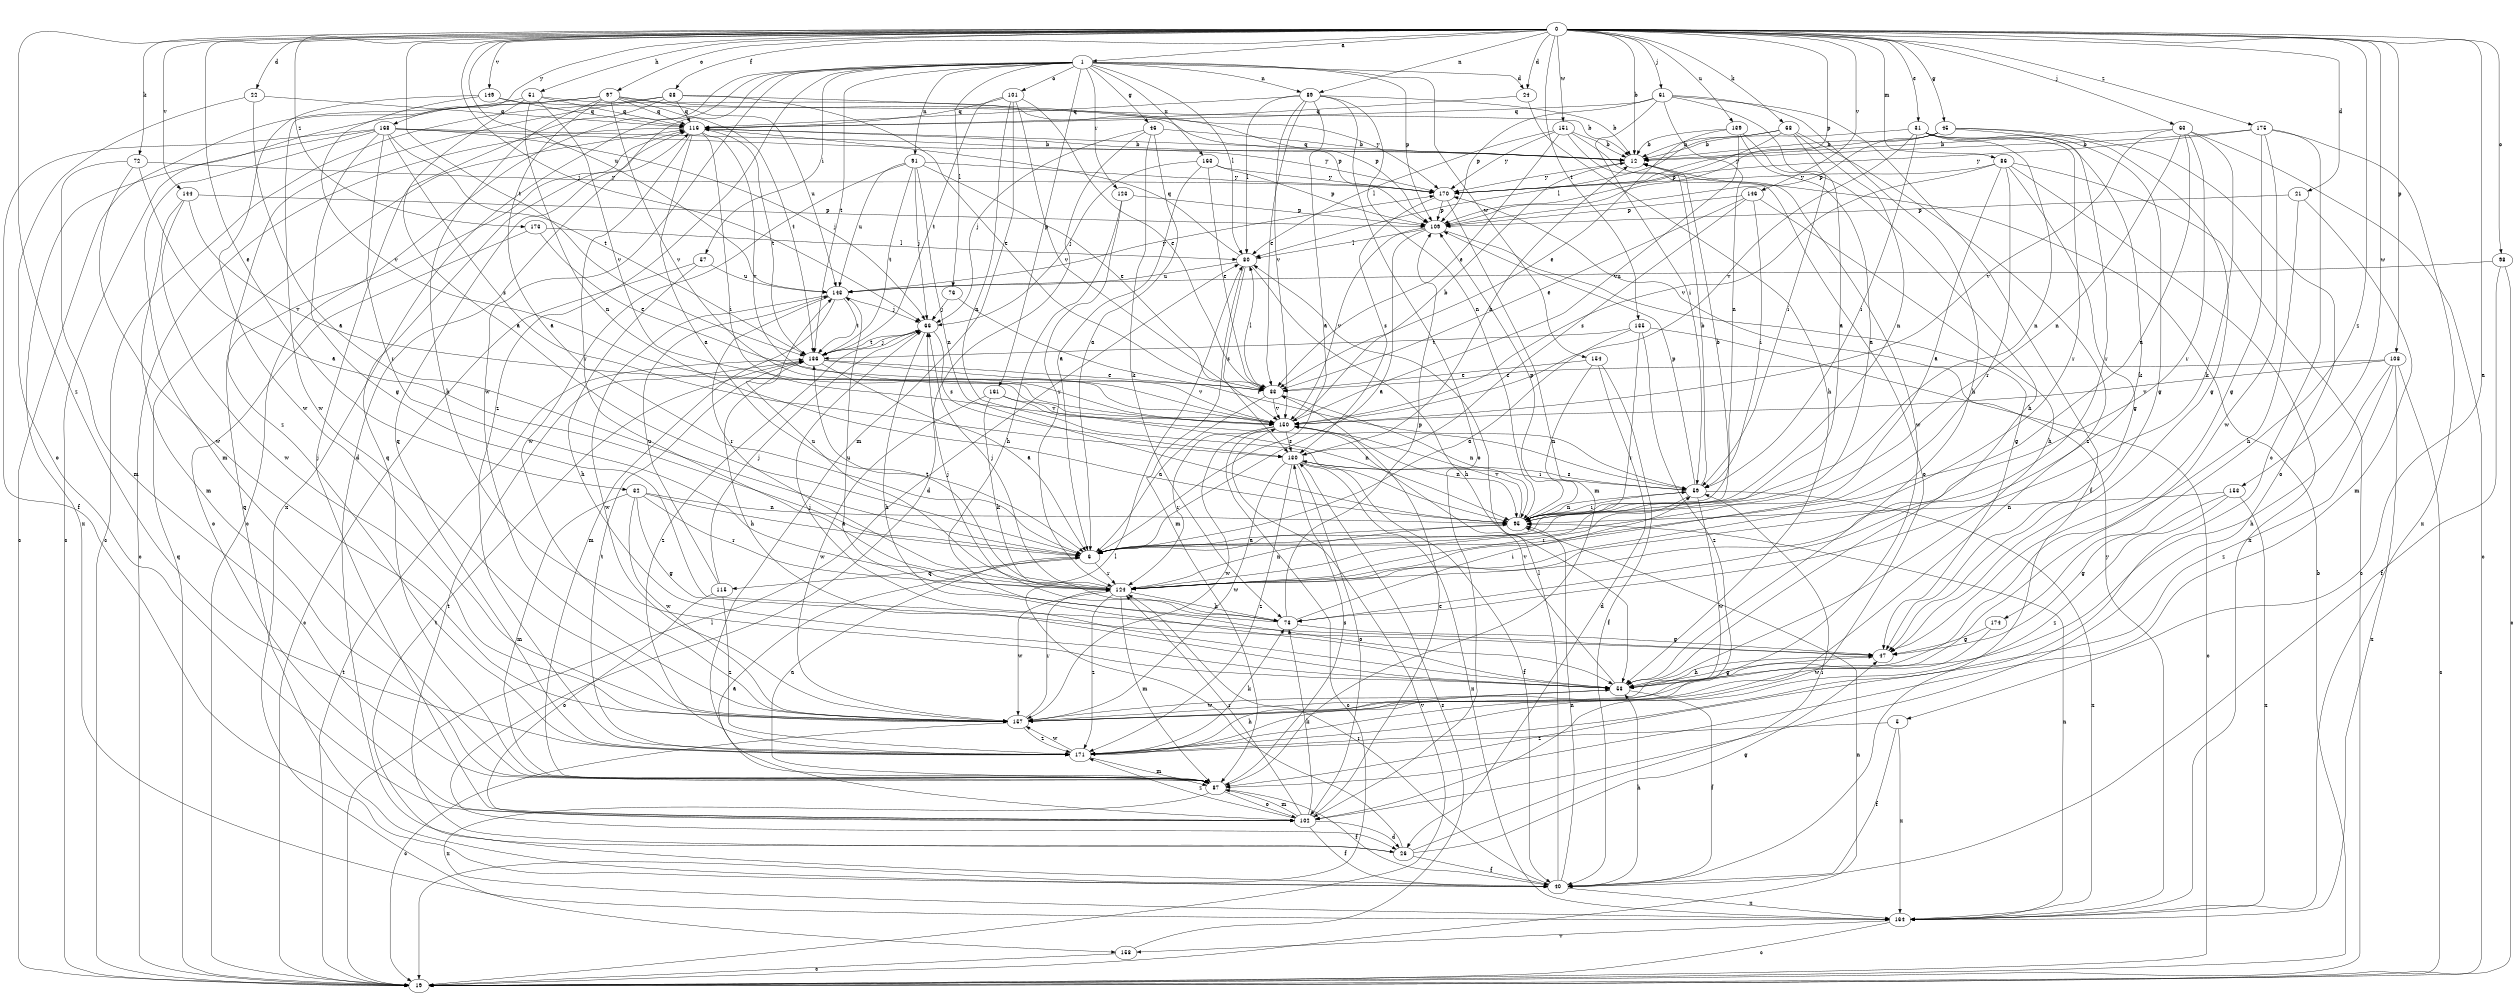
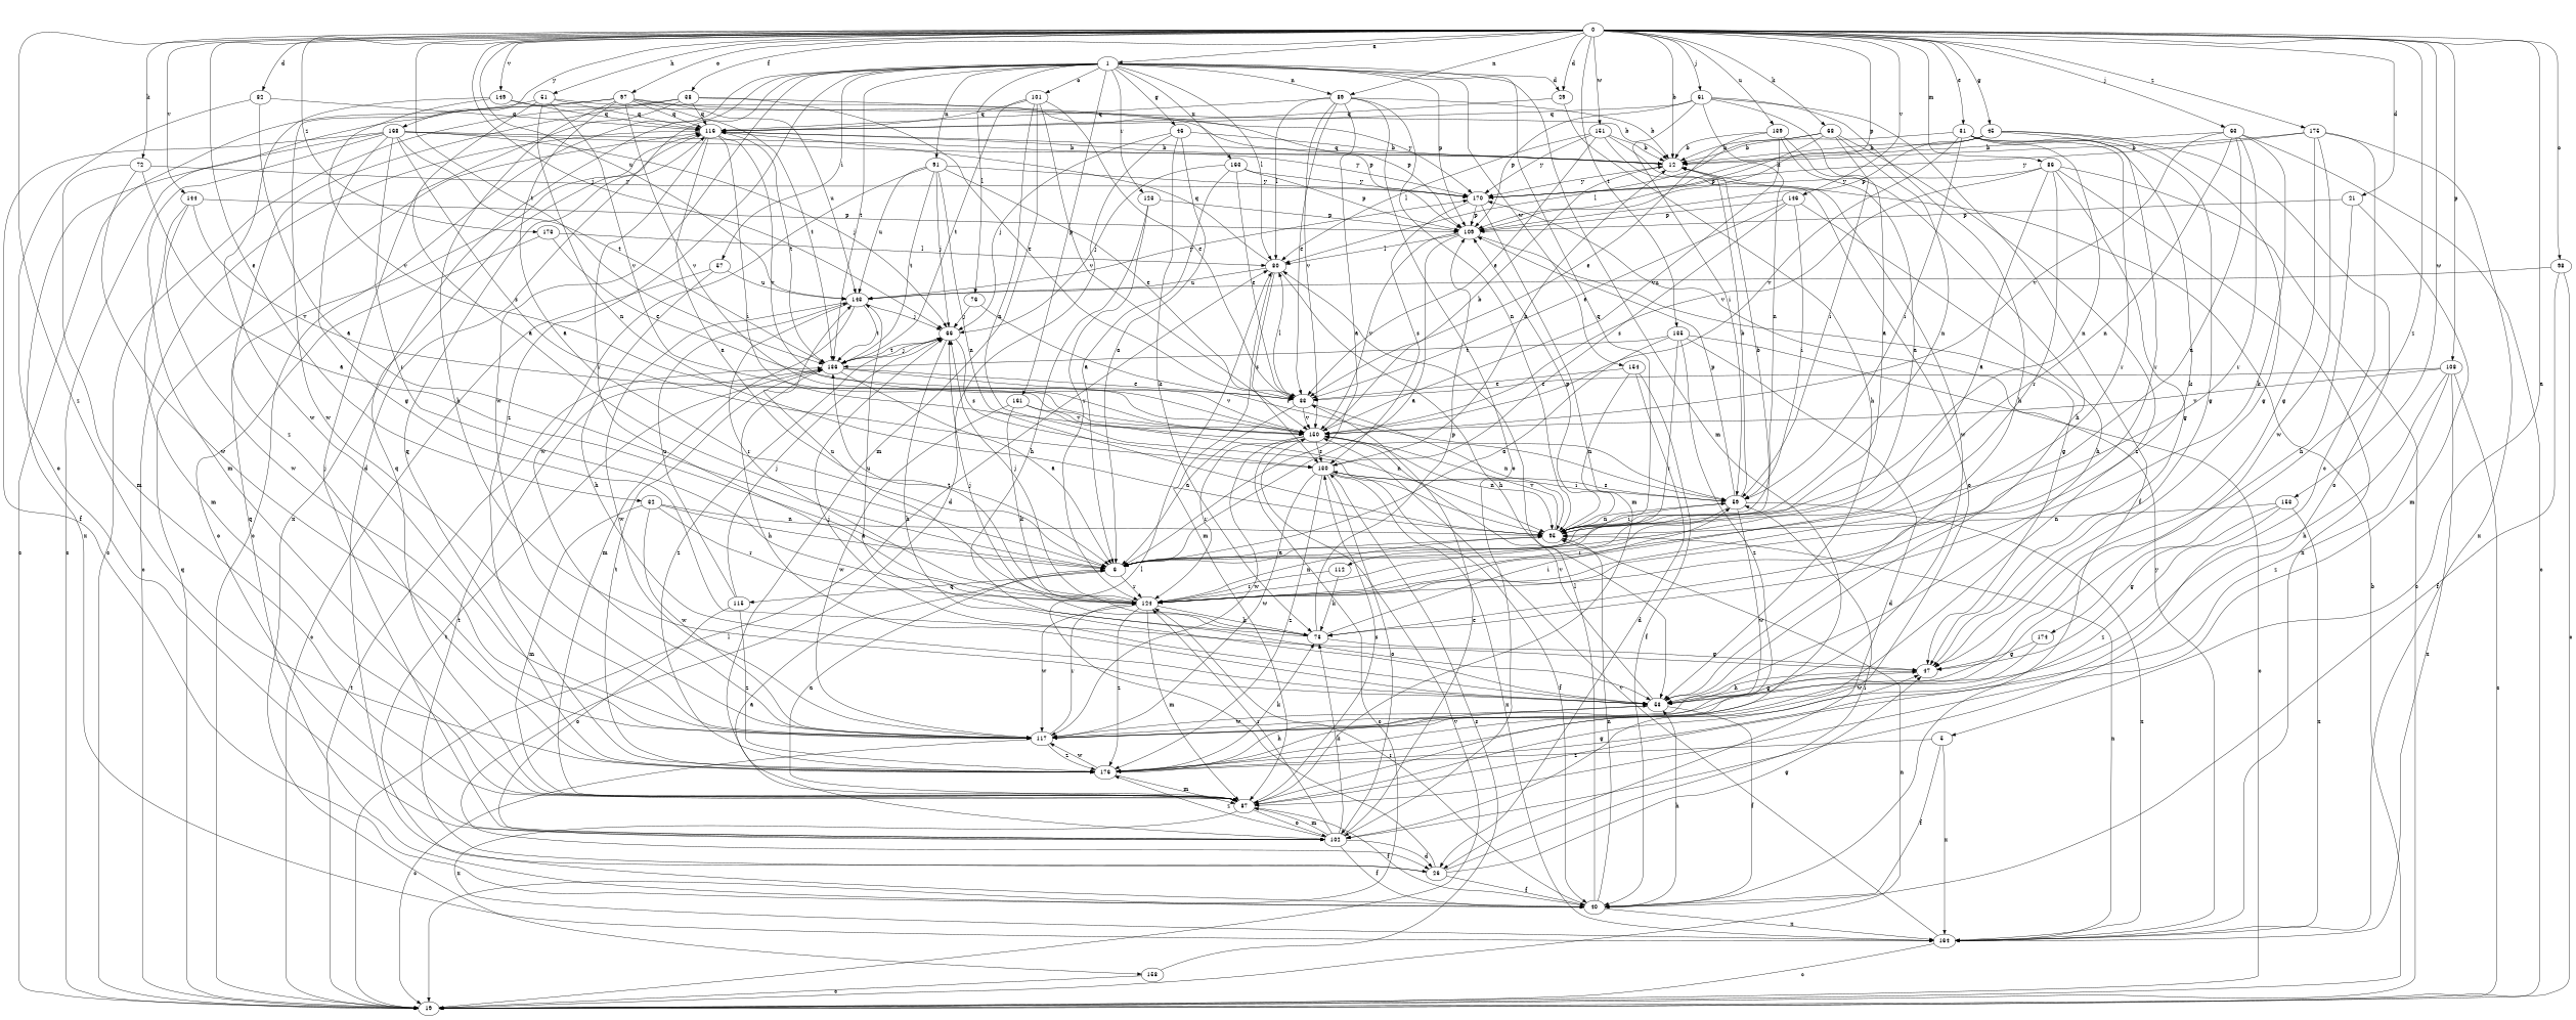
  strict digraph {
    0
    1
    5
    12
    21
-   22
-   24
+   22 [label=82]
+   24 [label=29]
    31
    32
    38
    45
    51
    61
    63
    66
    68
    72
    86
    89
    97
    98
    108
    109
    135
    136
    139
    143
    144
    146
    149
    151
    153
    168
    173
    174
    175
-   176 [label=171]
+   176
    19
    26
    46
    57
    76
    80
    87
    91
    101
+   112
    123
    154
-   157
+   157 [label=117]
    158
    161
    163
    40
    164
    116
    170
    53
    6
    102
    124
    95
    150
    47
    59
    73
    33
    130
    115
    0 -> 1 [label=a]
    0 -> 5 [label=a]
    0 -> 12 [label=b]
    0 -> 21 [label=d]
    0 -> 22 [label=d]
    0 -> 24 [label=d]
    0 -> 31 [label=e]
    0 -> 32 [label=e]
    0 -> 38 [label=f]
    0 -> 45 [label=g]
    0 -> 51 [label=h]
    0 -> 61 [label=j]
    0 -> 63 [label=j]
    0 -> 66 [label=j]
    0 -> 68 [label=k]
    0 -> 72 [label=k]
    0 -> 86 [label=m]
    0 -> 89 [label=n]
    0 -> 97 [label=o]
    0 -> 98 [label=o]
    0 -> 108 [label=p]
    0 -> 109 [label=p]
    0 -> 135 [label=t]
    0 -> 136 [label=t]
    0 -> 139 [label=u]
    0 -> 143 [label=u]
    0 -> 144 [label=v]
    0 -> 146 [label=v]
    0 -> 149 [label=v]
    0 -> 151 [label=w]
    0 -> 153 [label=w]
    0 -> 168 [label=y]
    0 -> 173 [label=z]
    0 -> 174 [label=z]
    0 -> 175 [label=z]
    0 -> 176 [label=z]
    1 -> 24 [label=d]
    1 -> 89 [label=n]
    1 -> 109 [label=p]
    1 -> 136 [label=t]
    1 -> 176 [label=z]
    1 -> 19 [label=c]
    1 -> 26 [label=d]
    1 -> 46 [label=g]
    1 -> 57 [label=i]
    1 -> 76 [label=l]
    1 -> 80 [label=l]
+   1 -> 87 [label=m]
    1 -> 91 [label=n]
    1 -> 101 [label=o]
+   1 -> 112 [label=q]
    1 -> 123 [label=r]
    1 -> 154 [label=w]
    1 -> 157 [label=w]
    1 -> 158 [label=x]
    1 -> 161 [label=p]
    1 -> 163 [label=x]
    5 -> 176 [label=z]
    5 -> 40 [label=f]
    5 -> 164 [label=x]
    12 -> 116 [label=q]
    12 -> 170 [label=y]
    21 -> 109 [label=p]
    21 -> 87 [label=m]
    21 -> 53 [label=h]
    22 -> 116 [label=q]
    22 -> 6 [label=a]
    22 -> 102 [label=o]
    24 -> 116 [label=q]
    24 -> 53 [label=h]
    31 -> 12 [label=b]
    31 -> 124 [label=r]
    31 -> 95 [label=n]
    31 -> 150 [label=v]
    31 -> 47 [label=g]
    31 -> 59 [label=i]
    31 -> 73 [label=k]
    32 -> 87 [label=m]
    32 -> 157 [label=w]
    32 -> 6 [label=a]
    32 -> 124 [label=r]
    32 -> 95 [label=n]
    38 -> 109 [label=p]
    38 -> 176 [label=z]
    38 -> 19 [label=c]
    38 -> 116 [label=q]
    38 -> 102 [label=j]
    38 -> 33 [label=e]
    45 -> 12 [label=b]
    45 -> 109 [label=p]
-   45 -> 170 [label=y]
+   45 -> 170 [label=k]
    45 -> 102 [label=o]
    45 -> 124 [label=r]
    45 -> 47 [label=g]
    51 -> 109 [label=p]
    51 -> 19 [label=c]
    51 -> 116 [label=q]
    51 -> 6 [label=a]
    51 -> 95 [label=n]
    51 -> 150 [label=v]
    61 -> 109 [label=p]
    61 -> 40 [label=f]
    61 -> 116 [label=q]
    61 -> 53 [label=h]
    61 -> 6 [label=a]
    61 -> 95 [label=n]
    61 -> 59 [label=i]
    63 -> 12 [label=b]
    63 -> 19 [label=c]
    63 -> 6 [label=a]
    63 -> 124 [label=r]
    63 -> 95 [label=n]
    63 -> 150 [label=v]
    63 -> 73 [label=k]
    66 -> 136 [label=t]
    66 -> 176 [label=z]
    66 -> 53 [label=h]
    66 -> 130 [label=s]
    68 -> 12 [label=b]
    68 -> 109 [label=p]
    68 -> 176 [label=z]
    68 -> 80 [label=l]
    68 -> 95 [label=n]
    68 -> 59 [label=i]
    72 -> 87 [label=m]
    72 -> 157 [label=w]
    72 -> 170 [label=y]
    72 -> 6 [label=a]
    86 -> 19 [label=c]
    86 -> 164 [label=x]
    86 -> 170 [label=y]
    86 -> 6 [label=a]
    86 -> 124 [label=r]
    86 -> 150 [label=v]
    86 -> 47 [label=g]
    89 -> 12 [label=b]
    89 -> 80 [label=l]
    89 -> 116 [label=q]
    89 -> 6 [label=a]
    89 -> 102 [label=o]
    89 -> 95 [label=n]
    89 -> 150 [label=v]
    89 -> 33 [label=e]
    97 -> 136 [label=t]
    97 -> 143 [label=u]
    97 -> 19 [label=c]
    97 -> 157 [label=w]
    97 -> 116 [label=q]
    97 -> 170 [label=y]
    97 -> 53 [label=h]
    97 -> 6 [label=a]
    97 -> 150 [label=v]
    98 -> 143 [label=u]
    98 -> 19 [label=c]
    98 -> 40 [label=f]
    108 -> 176 [label=z]
    108 -> 19 [label=c]
    108 -> 164 [label=x]
    108 -> 53 [label=h]
    108 -> 150 [label=v]
    108 -> 33 [label=e]
    109 -> 80 [label=l]
    109 -> 6 [label=a]
    109 -> 150 [label=v]
    109 -> 47 [label=g]
    135 -> 136 [label=t]
    135 -> 176 [label=z]
    135 -> 19 [label=c]
+   135 -> 26 [label=d]
    135 -> 6 [label=a]
    135 -> 124 [label=r]
    136 -> 66 [label=j]
    136 -> 53 [label=h]
    136 -> 6 [label=a]
    136 -> 150 [label=v]
    136 -> 33 [label=e]
    139 -> 12 [label=b]
    139 -> 53 [label=h]
    139 -> 6 [label=a]
    139 -> 150 [label=v]
    139 -> 33 [label=e]
    143 -> 66 [label=j]
    143 -> 136 [label=t]
    143 -> 87 [label=m]
    143 -> 157 [label=w]
    143 -> 170 [label=y]
    143 -> 124 [label=r]
    144 -> 109 [label=p]
    144 -> 87 [label=m]
    144 -> 157 [label=w]
    144 -> 150 [label=v]
    146 -> 109 [label=p]
    146 -> 53 [label=h]
    146 -> 59 [label=i]
    146 -> 33 [label=e]
    146 -> 130 [label=s]
    149 -> 12 [label=b]
    149 -> 157 [label=w]
    149 -> 116 [label=q]
    149 -> 150 [label=v]
    151 -> 12 [label=b]
    151 -> 80 [label=l]
    151 -> 157 [label=w]
    151 -> 170 [label=y]
    151 -> 102 [label=o]
    151 -> 33 [label=e]
    153 -> 176 [label=z]
    153 -> 164 [label=x]
    153 -> 95 [label=n]
    153 -> 47 [label=g]
    168 -> 12 [label=b]
    168 -> 66 [label=j]
    168 -> 136 [label=t]
    168 -> 87 [label=m]
    168 -> 40 [label=f]
    168 -> 164 [label=x]
    168 -> 170 [label=y]
    168 -> 124 [label=r]
    168 -> 47 [label=g]
    168 -> 130 [label=s]
    173 -> 80 [label=l]
    173 -> 102 [label=o]
    173 -> 33 [label=e]
    174 -> 157 [label=w]
    174 -> 47 [label=g]
    175 -> 12 [label=b]
    175 -> 87 [label=c]
    175 -> 157 [label=w]
    175 -> 164 [label=x]
    175 -> 170 [label=y]
    175 -> 47 [label=g]
    176 -> 136 [label=t]
    176 -> 87 [label=m]
    176 -> 157 [label=w]
    176 -> 116 [label=q]
    176 -> 53 [label=h]
    176 -> 73 [label=k]
    19 -> 12 [label=b]
    19 -> 136 [label=t]
    19 -> 80 [label=l]
    19 -> 116 [label=q]
    19 -> 95 [label=n]
    19 -> 150 [label=v]
    26 -> 136 [label=t]
    26 -> 80 [label=l]
    26 -> 40 [label=f]
    26 -> 47 [label=g]
    26 -> 59 [label=i]
    46 -> 12 [label=b]
    46 -> 66 [label=j]
    46 -> 26 [label=d]
    46 -> 6 [label=a]
    46 -> 73 [label=k]
    57 -> 143 [label=u]
    57 -> 19 [label=c]
    57 -> 53 [label=h]
    76 -> 66 [label=j]
    76 -> 59 [label=i]
    80 -> 143 [label=u]
    80 -> 87 [label=m]
    80 -> 116 [label=q]
    80 -> 53 [label=h]
    80 -> 130 [label=s]
    87 -> 40 [label=f]
    87 -> 164 [label=x]
    87 -> 116 [label=q]
    87 -> 6 [label=a]
    87 -> 102 [label=o]
-   32 -> 47 [label=g]
+   87 -> 47 [label=g]
    87 -> 130 [label=s]
    91 -> 66 [label=j]
    91 -> 136 [label=t]
    91 -> 143 [label=u]
    91 -> 157 [label=w]
    91 -> 170 [label=y]
    91 -> 95 [label=n]
    91 -> 33 [label=e]
    101 -> 136 [label=t]
    101 -> 87 [label=m]
    101 -> 116 [label=q]
    101 -> 95 [label=n]
    101 -> 150 [label=v]
    101 -> 33 [label=e]
+   112 -> 124 [label=r]
+   112 -> 73 [label=k]
    123 -> 109 [label=p]
    123 -> 53 [label=h]
    123 -> 124 [label=r]
    154 -> 26 [label=d]
    154 -> 40 [label=f]
    154 -> 95 [label=n]
    154 -> 33 [label=e]
    157 -> 176 [label=z]
    157 -> 19 [label=c]
    157 -> 124 [label=r]
    158 -> 19 [label=c]
    158 -> 130 [label=s]
    161 -> 157 [label=w]
    161 -> 95 [label=n]
    161 -> 150 [label=v]
    161 -> 73 [label=k]
    163 -> 66 [label=j]
    163 -> 109 [label=p]
    163 -> 170 [label=y]
    163 -> 6 [label=a]
    163 -> 33 [label=e]
    40 -> 136 [label=t]
    40 -> 80 [label=l]
    40 -> 164 [label=x]
    40 -> 116 [label=q]
    40 -> 53 [label=h]
    40 -> 124 [label=r]
    40 -> 95 [label=n]
    164 -> 19 [label=c]
    164 -> 170 [label=y]
    164 -> 95 [label=n]
-   164 -> 158 [label=v]
+   164 -> 150 [label=v]
    116 -> 12 [label=b]
    116 -> 136 [label=t]
    116 -> 19 [label=c]
    116 -> 6 [label=a]
    116 -> 124 [label=r]
    116 -> 150 [label=v]
    116 -> 59 [label=i]
    170 -> 109 [label=p]
    170 -> 87 [label=m]
    170 -> 130 [label=s]
    53 -> 66 [label=j]
    53 -> 157 [label=w]
    53 -> 40 [label=f]
    53 -> 150 [label=v]
    53 -> 47 [label=g]
    6 -> 124 [label=r]
    6 -> 115 [label=q]
    102 -> 176 [label=z]
    102 -> 26 [label=d]
    102 -> 87 [label=m]
    102 -> 40 [label=f]
    102 -> 6 [label=a]
    102 -> 124 [label=r]
    102 -> 73 [label=k]
    102 -> 33 [label=e]
    124 -> 66 [label=j]
    124 -> 136 [label=t]
    124 -> 143 [label=u]
    124 -> 176 [label=z]
    124 -> 87 [label=m]
    124 -> 157 [label=w]
    124 -> 95 [label=n]
    124 -> 73 [label=k]
    95 -> 12 [label=b]
    95 -> 109 [label=p]
    95 -> 6 [label=a]
    95 -> 150 [label=v]
    95 -> 59 [label=i]
    150 -> 12 [label=b]
    150 -> 19 [label=c]
    150 -> 157 [label=w]
    150 -> 124 [label=r]
    150 -> 95 [label=n]
    150 -> 130 [label=s]
    47 -> 53 [label=h]
    59 -> 12 [label=b]
    59 -> 109 [label=p]
    59 -> 157 [label=w]
    59 -> 164 [label=x]
    59 -> 124 [label=r]
    59 -> 95 [label=n]
    59 -> 130 [label=s]
    73 -> 66 [label=j]
    73 -> 109 [label=p]
    73 -> 143 [label=u]
    73 -> 47 [label=g]
    73 -> 59 [label=i]
    33 -> 80 [label=l]
    33 -> 6 [label=a]
    33 -> 95 [label=n]
    33 -> 150 [label=v]
    130 -> 12 [label=b]
    130 -> 176 [label=z]
    130 -> 157 [label=w]
    130 -> 40 [label=f]
    130 -> 164 [label=x]
    130 -> 102 [label=o]
    130 -> 59 [label=i]
    115 -> 66 [label=j]
    115 -> 143 [label=u]
    115 -> 176 [label=z]
    115 -> 102 [label=o]
  }
